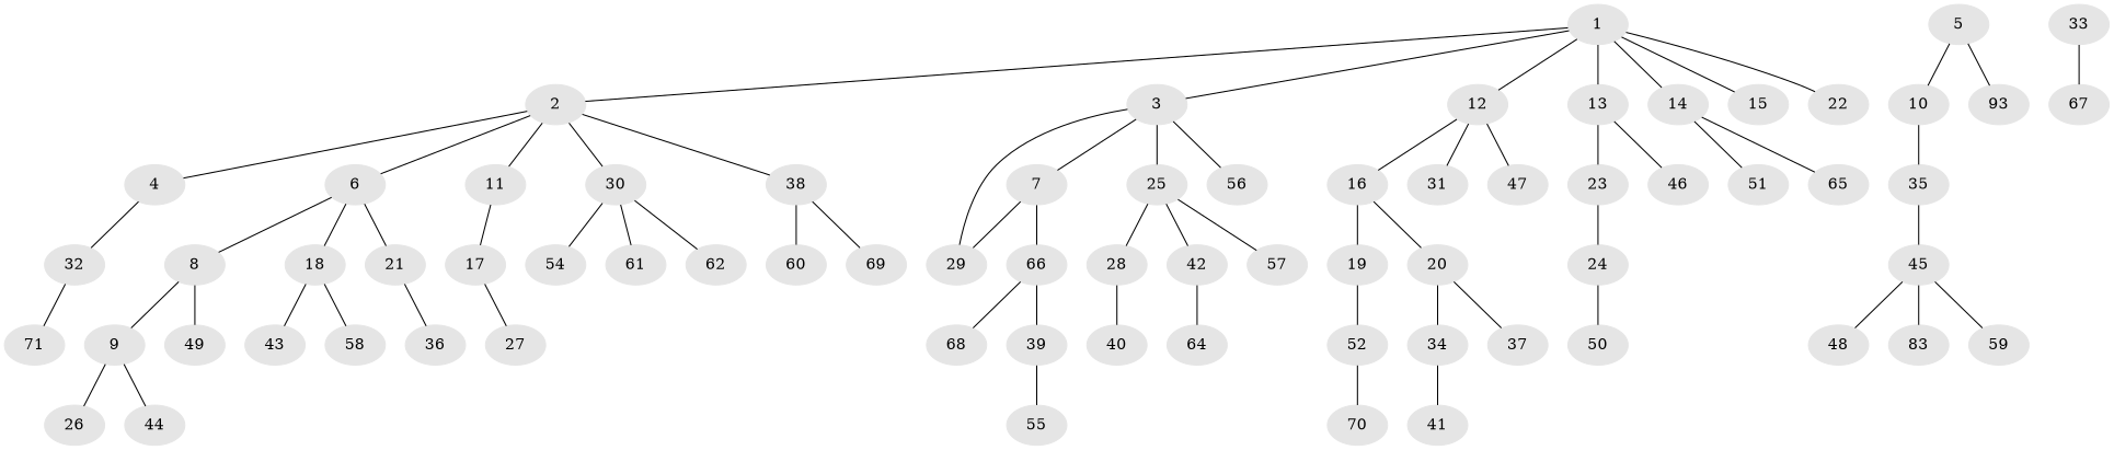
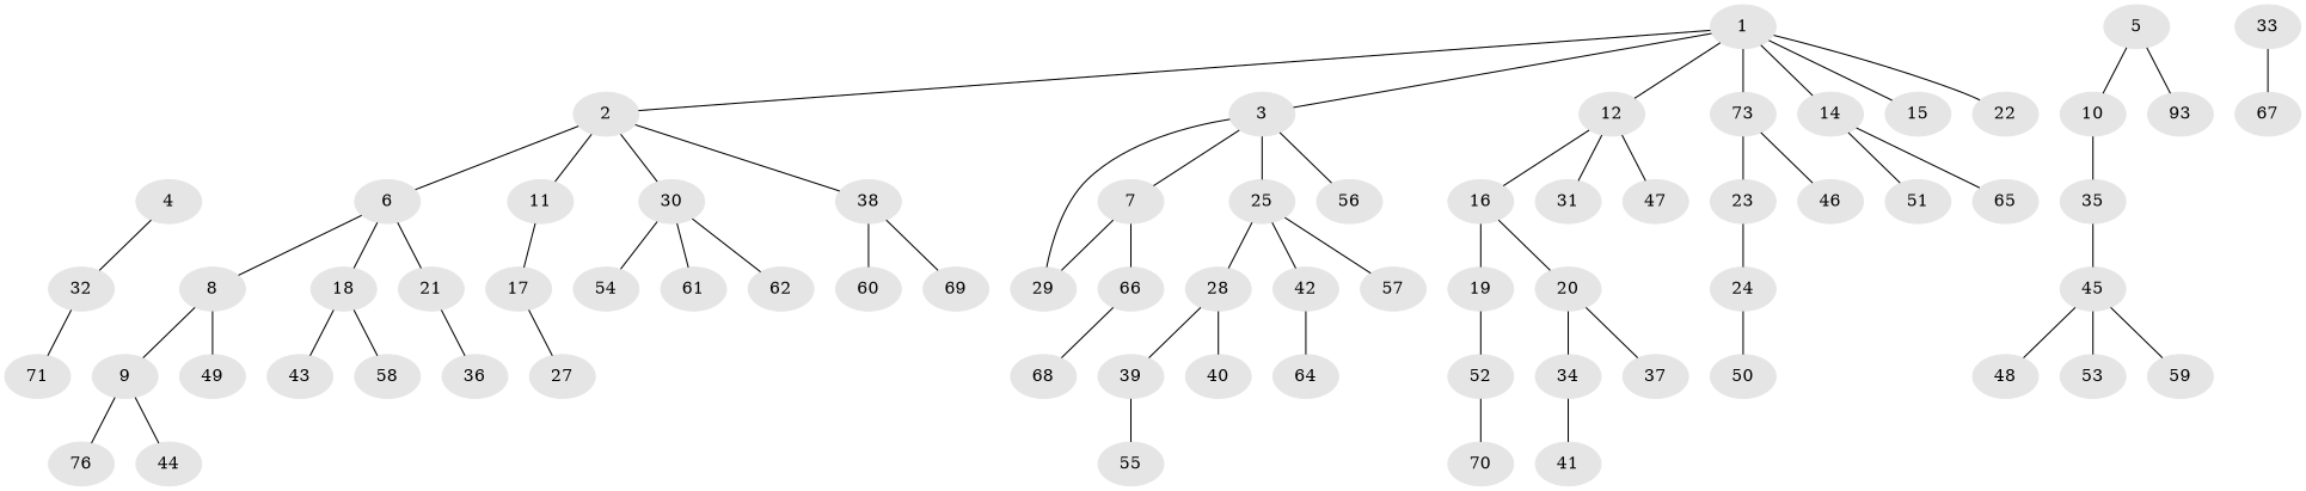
  graph {
    node [color=gray90 style=filled]
    1
    2
    3
    12
-   13
+   13 [label=73]
    14
    15
    22
    4
    6
    11
    30
    38
    7
    25
    56
    29
    16
    31
    47
    23
    46
    51
    65
    32
    8
    18
    21
    17
    54
    61
    62
    60
    69
    5
    10
    n37 [label=93]
    66
    28
    42
    57
    71
    35
    9
    49
    43
    58
    36
    68
-   26
+   26 [label=76]
    44
    45
    27
    19
    20
    24
    52
    34
    37
    70
    41
    50
    39
    40
    64
    33
    67
    55
    48
-   53 [label=83]
+   53
    59
    1 -- 2
    1 -- 3
    1 -- 12
    1 -- 13
    1 -- 14
    1 -- 15
    1 -- 22
-   2 -- 4
    2 -- 6
    2 -- 11
    2 -- 30
    2 -- 38
    3 -- 7
    3 -- 25
    3 -- 56
    3 -- 29
    12 -- 16
    12 -- 31
    12 -- 47
    13 -- 23
    13 -- 46
    14 -- 51
    14 -- 65
    4 -- 32
    6 -- 8
    6 -- 18
    6 -- 21
    11 -- 17
    30 -- 54
    30 -- 61
    30 -- 62
    38 -- 60
    38 -- 69
    7 -- 29
    7 -- 66
    25 -- 28
    25 -- 42
    25 -- 57
    16 -- 19
    16 -- 20
    23 -- 24
    32 -- 71
    8 -- 9
    8 -- 49
    18 -- 43
    18 -- 58
    21 -- 36
    17 -- 27
    5 -- 10
    5 -- n37
    10 -- 35
    66 -- 68
-   66 -- 39
+   28 -- 39
    28 -- 40
    42 -- 64
    35 -- 45
    9 -- 26
    9 -- 44
    45 -- 48
    45 -- 53
    45 -- 59
    19 -- 52
    20 -- 34
    20 -- 37
    24 -- 50
    52 -- 70
    34 -- 41
    39 -- 55
    33 -- 67
  }
